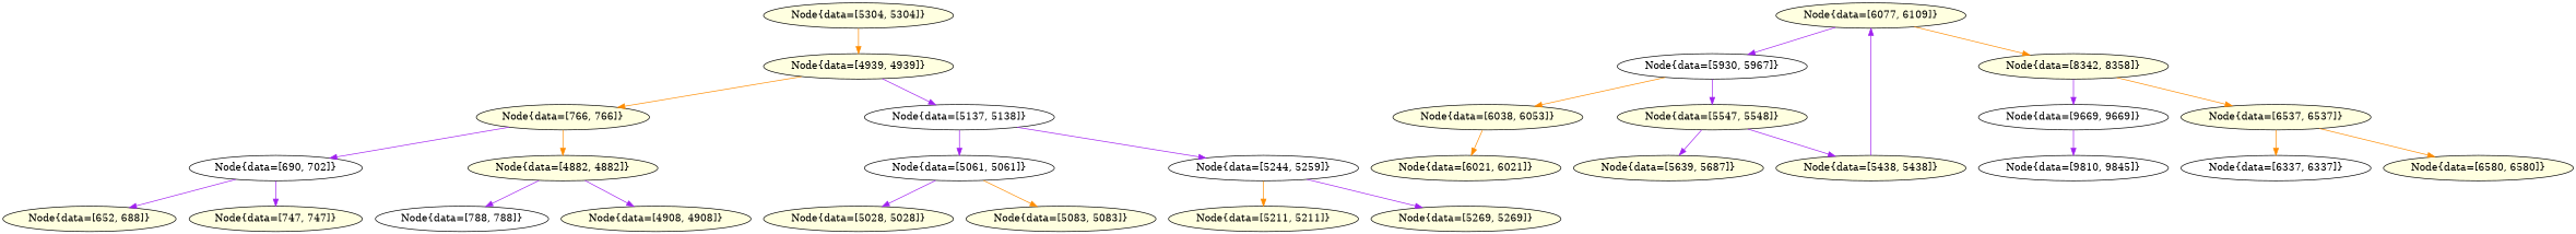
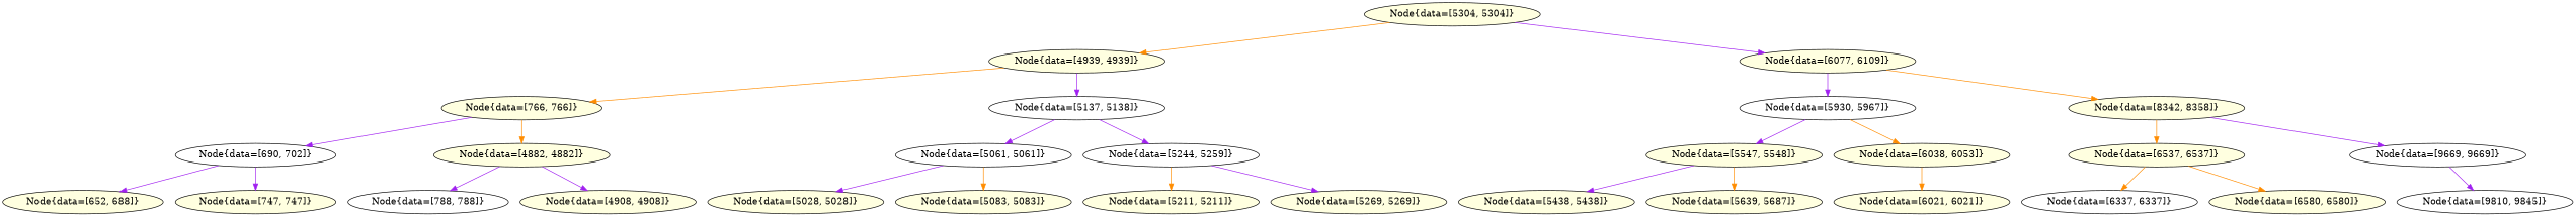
  digraph {
    node [fillcolor=lightyellow style=filled]
    edge [color=purple]
    n1 [label="Node{data=[5304, 5304]}"]
    n2 [label="Node{data=[4939, 4939]}"]
    n3 [label="Node{data=[6077, 6109]}"]
    n4 [label="Node{data=[766, 766]}"]
    n5 [fillcolor=white label="Node{data=[5137, 5138]}"]
    n6 [fillcolor=white label="Node{data=[5930, 5967]}"]
    n7 [label="Node{data=[8342, 8358]}"]
    n8 [fillcolor=white label="Node{data=[690, 702]}"]
    n9 [label="Node{data=[4882, 4882]}"]
    n10 [fillcolor=white label="Node{data=[5061, 5061]}"]
    n11 [fillcolor=white label="Node{data=[5244, 5259]}"]
    n12 [label="Node{data=[652, 688]}"]
    n13 [label="Node{data=[747, 747]}"]
    n14 [fillcolor=white label="Node{data=[788, 788]}"]
    n15 [label="Node{data=[4908, 4908]}"]
    n16 [label="Node{data=[5028, 5028]}"]
    n17 [label="Node{data=[5083, 5083]}"]
    n18 [label="Node{data=[5211, 5211]}"]
    n19 [label="Node{data=[5269, 5269]}"]
    n20 [label="Node{data=[5547, 5548]}"]
    n21 [label="Node{data=[6038, 6053]}"]
    n22 [label="Node{data=[6537, 6537]}"]
    n23 [fillcolor=white label="Node{data=[9669, 9669]}"]
    n24 [label="Node{data=[5438, 5438]}"]
    n25 [label="Node{data=[5639, 5687]}"]
    n26 [label="Node{data=[6021, 6021]}"]
    n27 [fillcolor=white label="Node{data=[6337, 6337]}"]
    n28 [label="Node{data=[6580, 6580]}"]
    n29 [fillcolor=white label="Node{data=[9810, 9845]}"]
    n1 -> n2 [color=darkorange]
-   n24 -> n3
+   n1 -> n3
    n2 -> n4 [color=darkorange]
    n2 -> n5
    n3 -> n6
    n3 -> n7 [color=darkorange]
    n4 -> n8
    n4 -> n9 [color=darkorange]
    n5 -> n10
    n5 -> n11
    n6 -> n20
    n6 -> n21 [color=darkorange]
    n7 -> n22 [color=darkorange]
    n7 -> n23
    n8 -> n12
    n8 -> n13
    n9 -> n14
    n9 -> n15
    n10 -> n16
    n10 -> n17 [color=darkorange]
    n11 -> n18 [color=darkorange]
    n11 -> n19
    n20 -> n24
-   n20 -> n25
+   n20 -> n25 [color=darkorange]
    n21 -> n26 [color=darkorange]
    n22 -> n27 [color=darkorange]
    n22 -> n28 [color=darkorange]
    n23 -> n29
  }
